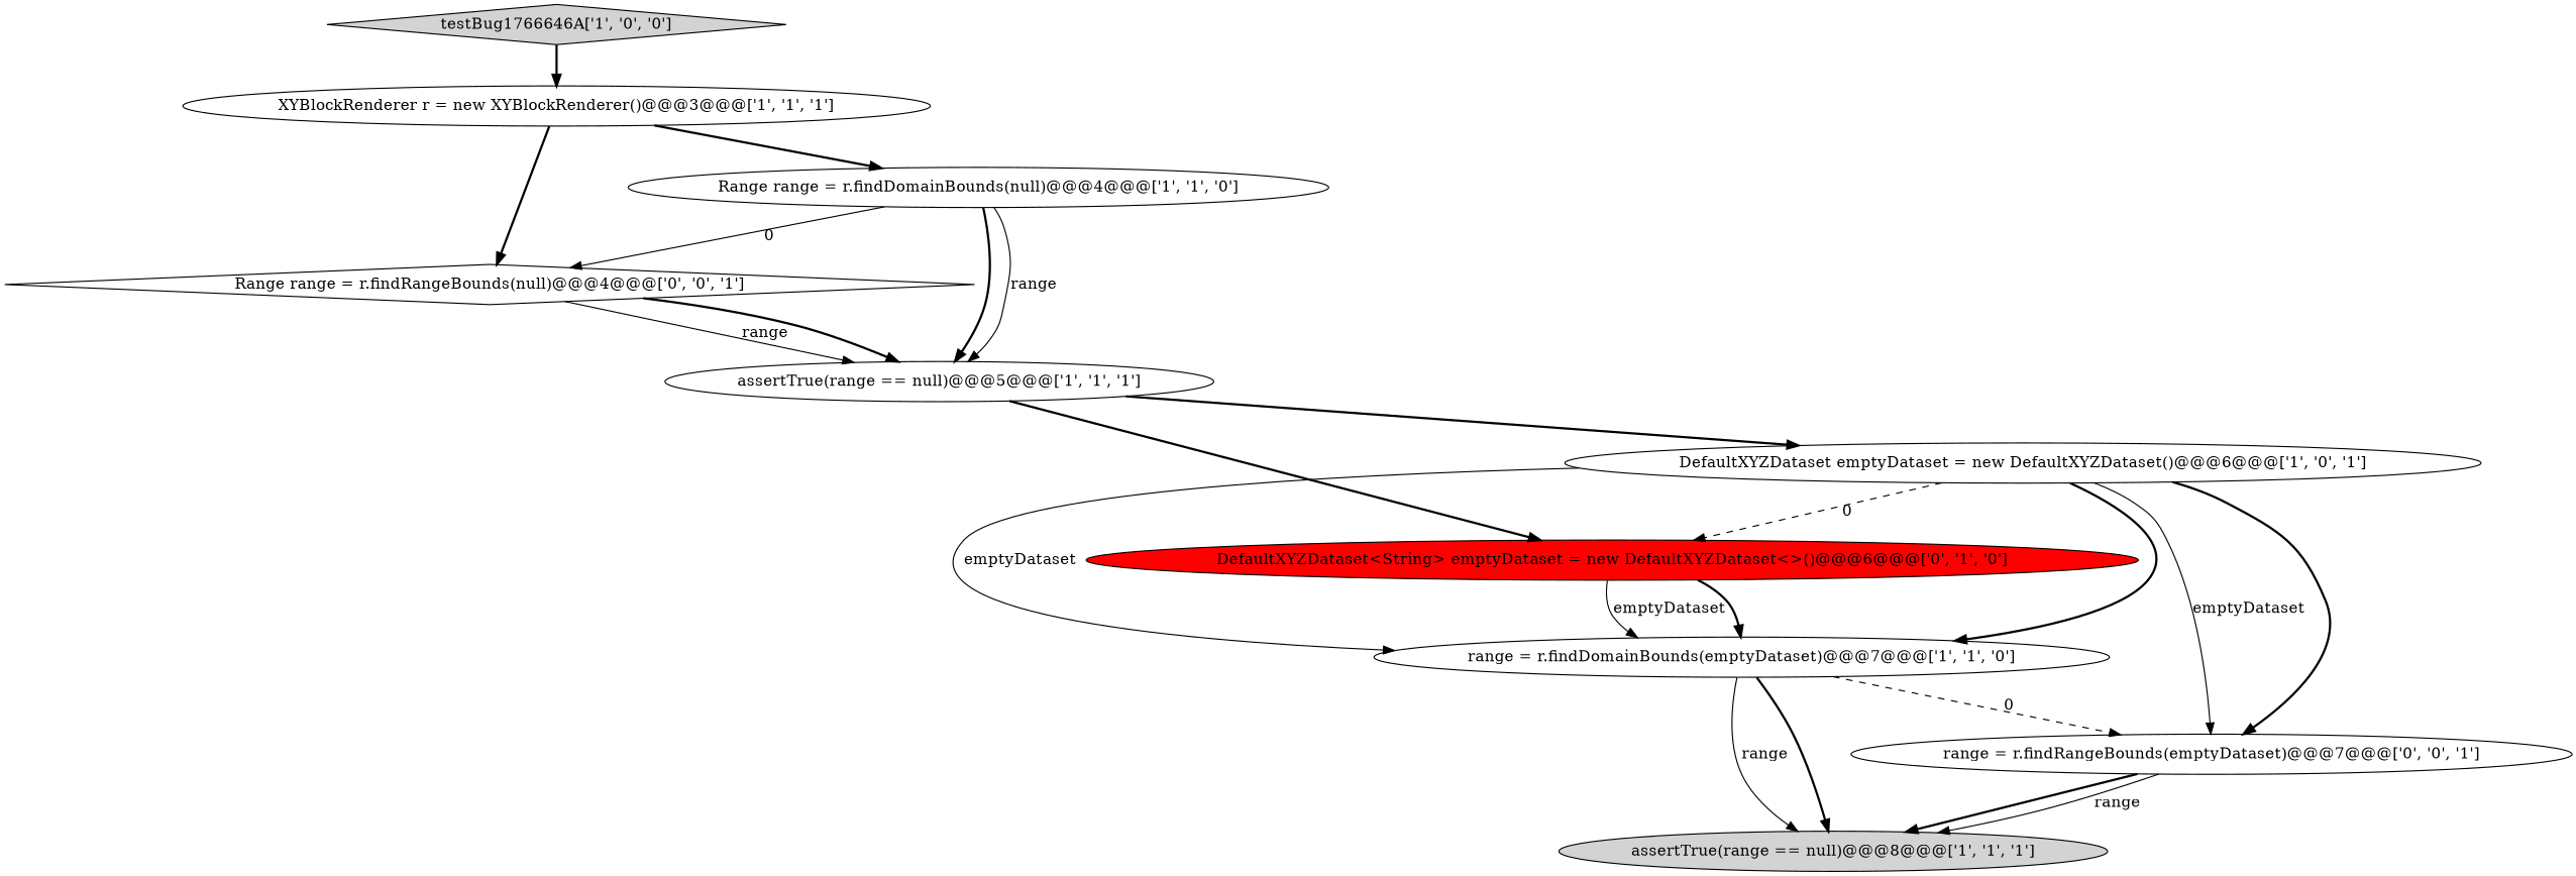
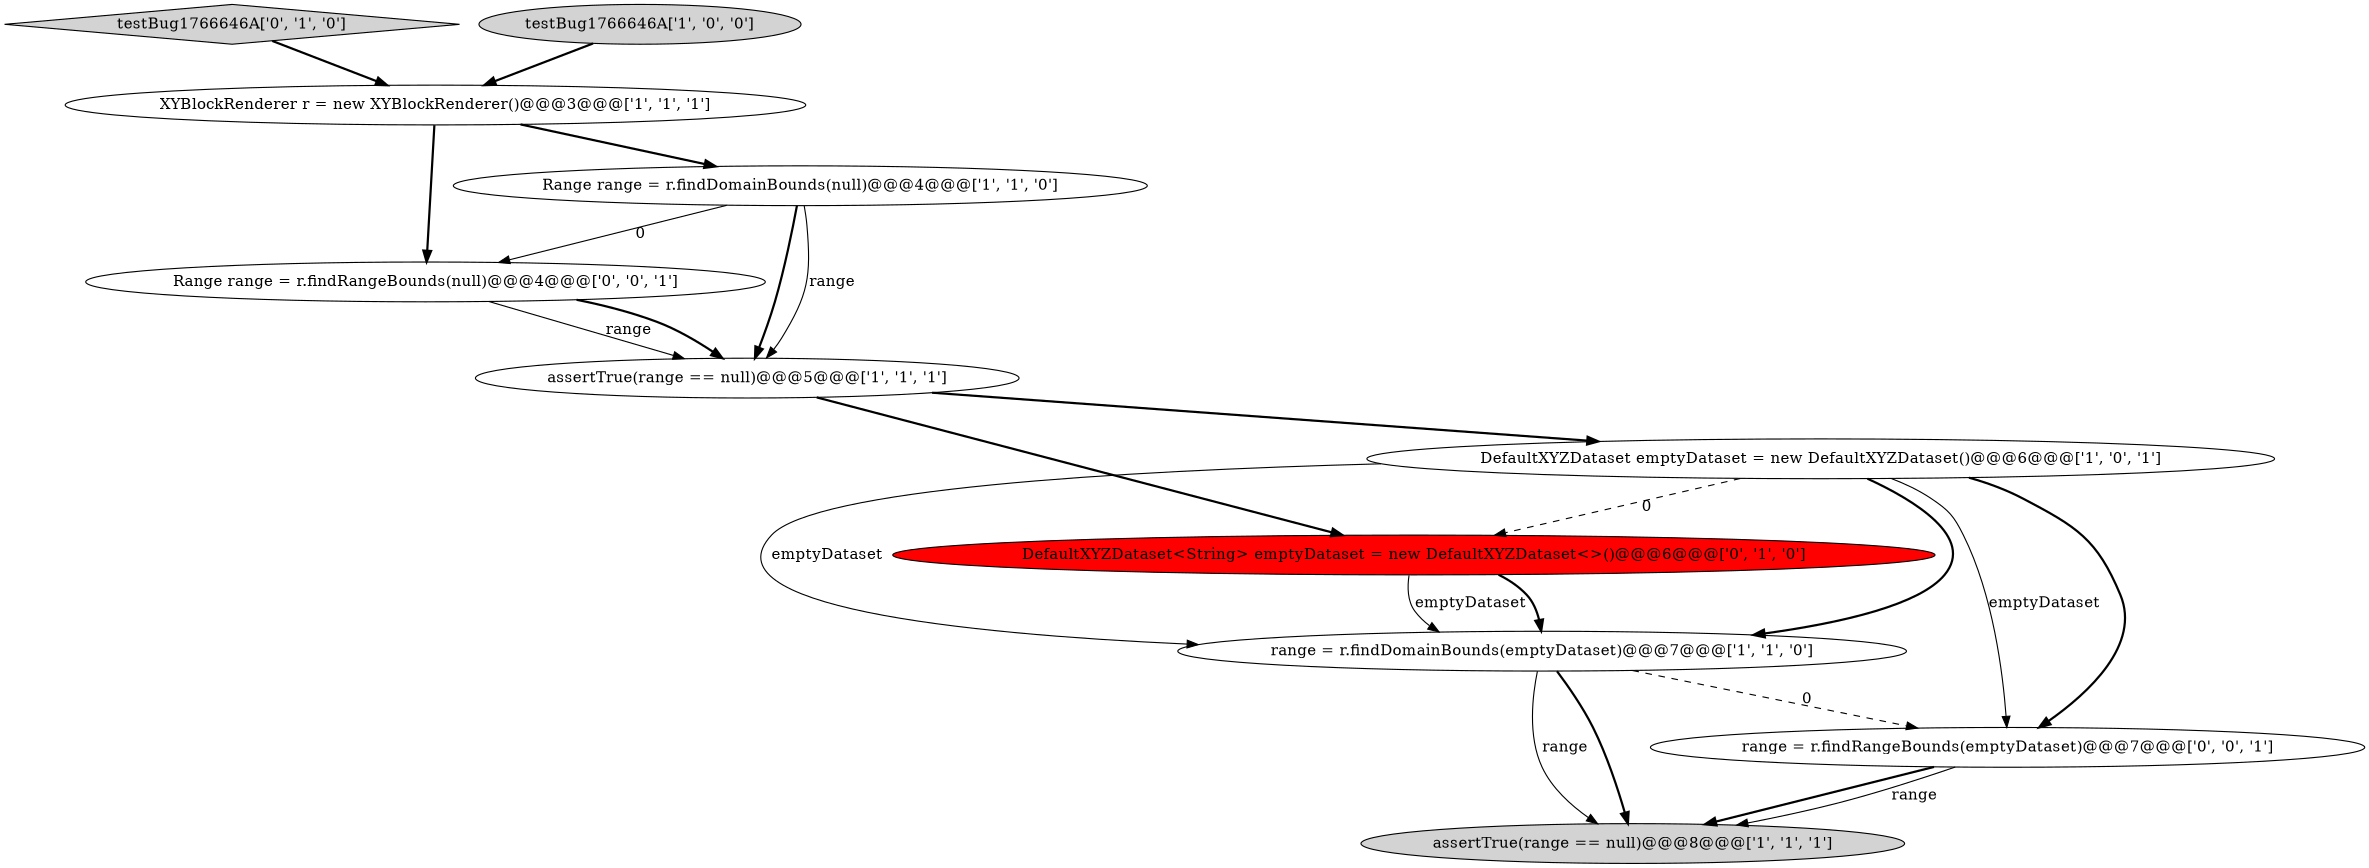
  digraph {
    node [fillcolor=white shape=ellipse style=filled]
    edge [style=bold]
    n1 [label="range = r.findDomainBounds(emptyDataset)@@@7@@@['1', '1', '0']"]
    n2 [label="range = r.findRangeBounds(emptyDataset)@@@7@@@['0', '0', '1']"]
    n3 [fillcolor=lightgray label="assertTrue(range == null)@@@8@@@['1', '1', '1']"]
    n4 [label="DefaultXYZDataset emptyDataset = new DefaultXYZDataset()@@@6@@@['1', '0', '1']"]
    n5 [fillcolor=red label="DefaultXYZDataset<String> emptyDataset = new DefaultXYZDataset<>()@@@6@@@['0', '1', '0']"]
    n6 [label="XYBlockRenderer r = new XYBlockRenderer()@@@3@@@['1', '1', '1']"]
    n7 [label="Range range = r.findDomainBounds(null)@@@4@@@['1', '1', '0']"]
-   n8 [label="Range range = r.findRangeBounds(null)@@@4@@@['0', '0', '1']" shape=diamond]
+   n8 [label="Range range = r.findRangeBounds(null)@@@4@@@['0', '0', '1']"]
    n9 [label="assertTrue(range == null)@@@5@@@['1', '1', '1']"]
-   n11 [fillcolor=lightgray label="testBug1766646A['1', '0', '0']" shape=diamond]
+   n10 [fillcolor=lightgray label="testBug1766646A['0', '1', '0']" shape=diamond]
+   n11 [fillcolor=lightgray label="testBug1766646A['1', '0', '0']"]
    n1 -> n2 [label=0 style=dashed]
    n1 -> n3
    n1 -> n3 [label=range style=solid]
    n2 -> n3
    n2 -> n3 [label=range style=solid]
    n4 -> n1 [label=emptyDataset style=solid]
    n4 -> n1
    n4 -> n2
    n4 -> n2 [label=emptyDataset style=solid]
    n4 -> n5 [label=0 style=dashed]
    n5 -> n1 [label=emptyDataset style=solid]
    n5 -> n1
    n6 -> n7
    n6 -> n8
    n7 -> n8 [label=0 style=solid]
    n7 -> n9
    n7 -> n9 [label=range style=solid]
    n8 -> n9 [label=range style=solid]
    n8 -> n9
    n9 -> n4
    n9 -> n5
+   n10 -> n6
    n11 -> n6
  }
